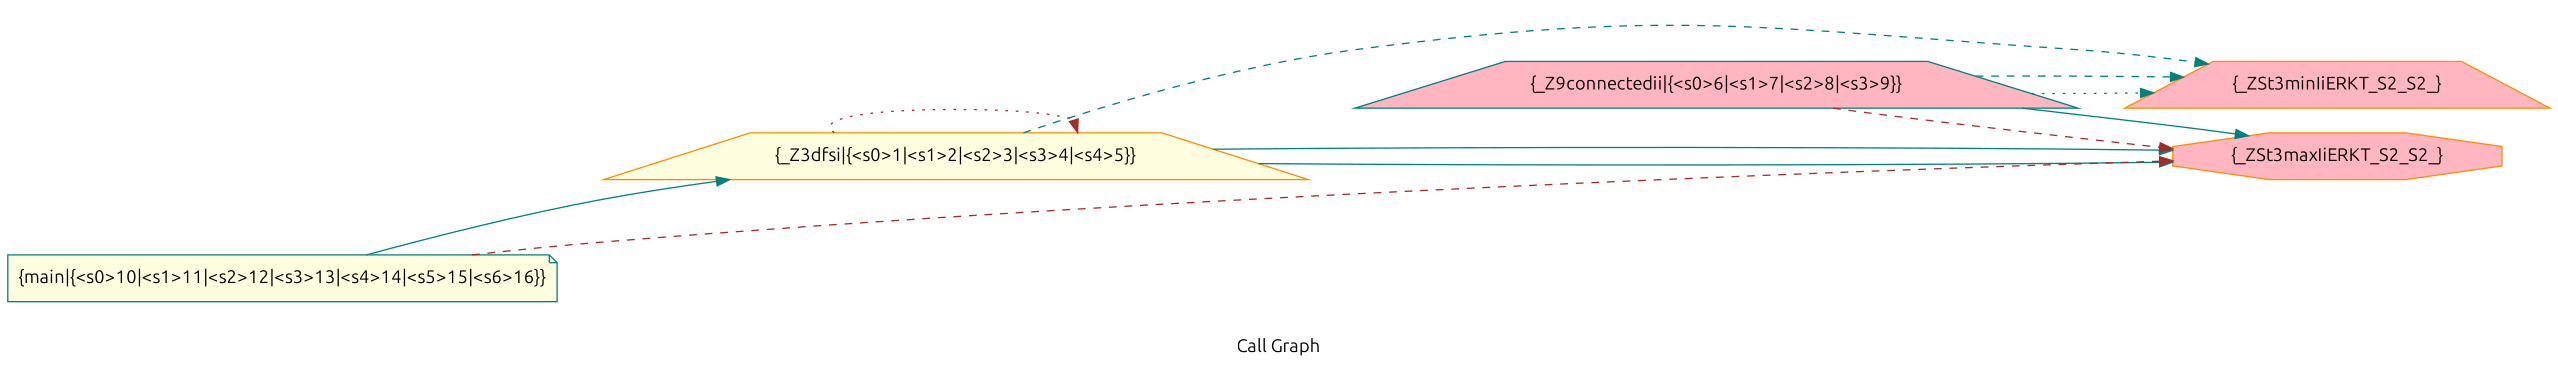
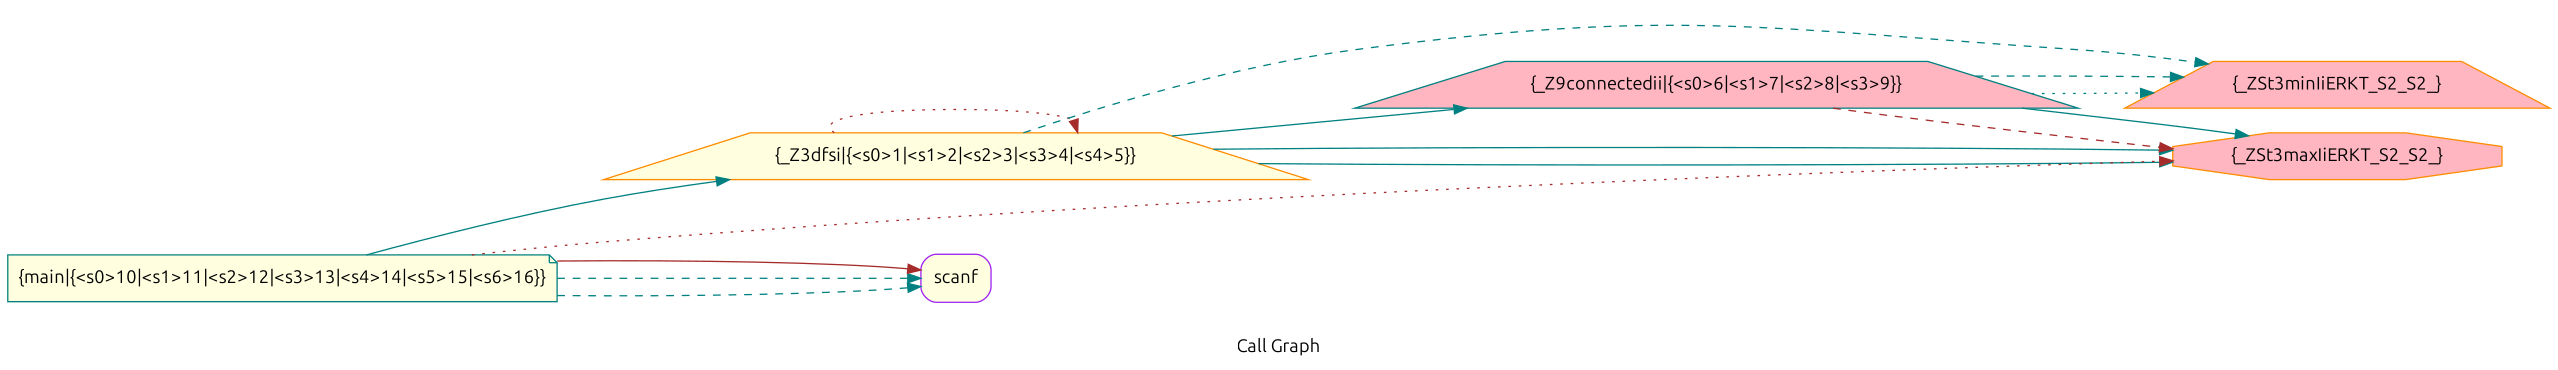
  digraph {
    fontname=Ubuntu
    label="Call Graph"
    rankdir=LR
    node [color=darkorange fillcolor=lightyellow fontname=Ubuntu shape=trapezium style=filled]
    edge [color=teal fontname=Ubuntu style=solid tailport=s0]
    n1 [label="{_Z3dfsi|{<s0>1|<s1>2|<s2>3|<s3>4|<s4>5}}"]
    n2 [fillcolor=lightpink label="{_ZSt3minIiERKT_S2_S2_}"]
    n3 [fillcolor=lightpink label="{_ZSt3maxIiERKT_S2_S2_}" shape=octagon]
    n4 [color=teal fillcolor=lightpink label="{_Z9connectedii|{<s0>6|<s1>7|<s2>8|<s3>9}}"]
    n5 [color=teal label="{main|{<s0>10|<s1>11|<s2>12|<s3>13|<s4>14|<s5>15|<s6>16}}" shape=note]
+   n6 [color=purple label="{scanf}" shape=Mrecord]
    n1 -> n1 [color=brown style=dotted tailport=s4]
    n1 -> n2 [style=dashed]
    n1 -> n3 [tailport=s1]
    n1 -> n3 [tailport=s2]
+   n1 -> n4 [tailport=s3]
    n4 -> n2 [style=dotted]
    n4 -> n2 [style=dashed tailport=s2]
    n4 -> n3 [color=brown style=dashed tailport=s1]
    n4 -> n3 [tailport=s3]
    n5 -> n1 [tailport=s4]
-   n5 -> n3 [color=brown style=dashed tailport=s5]
+   n5 -> n3 [color=brown style=dotted tailport=s5]
+   n5 -> n6 [style=dashed]
+   n5 -> n6 [style=dashed tailport=s1]
+   n5 -> n6 [color=brown tailport=s2]
  }
